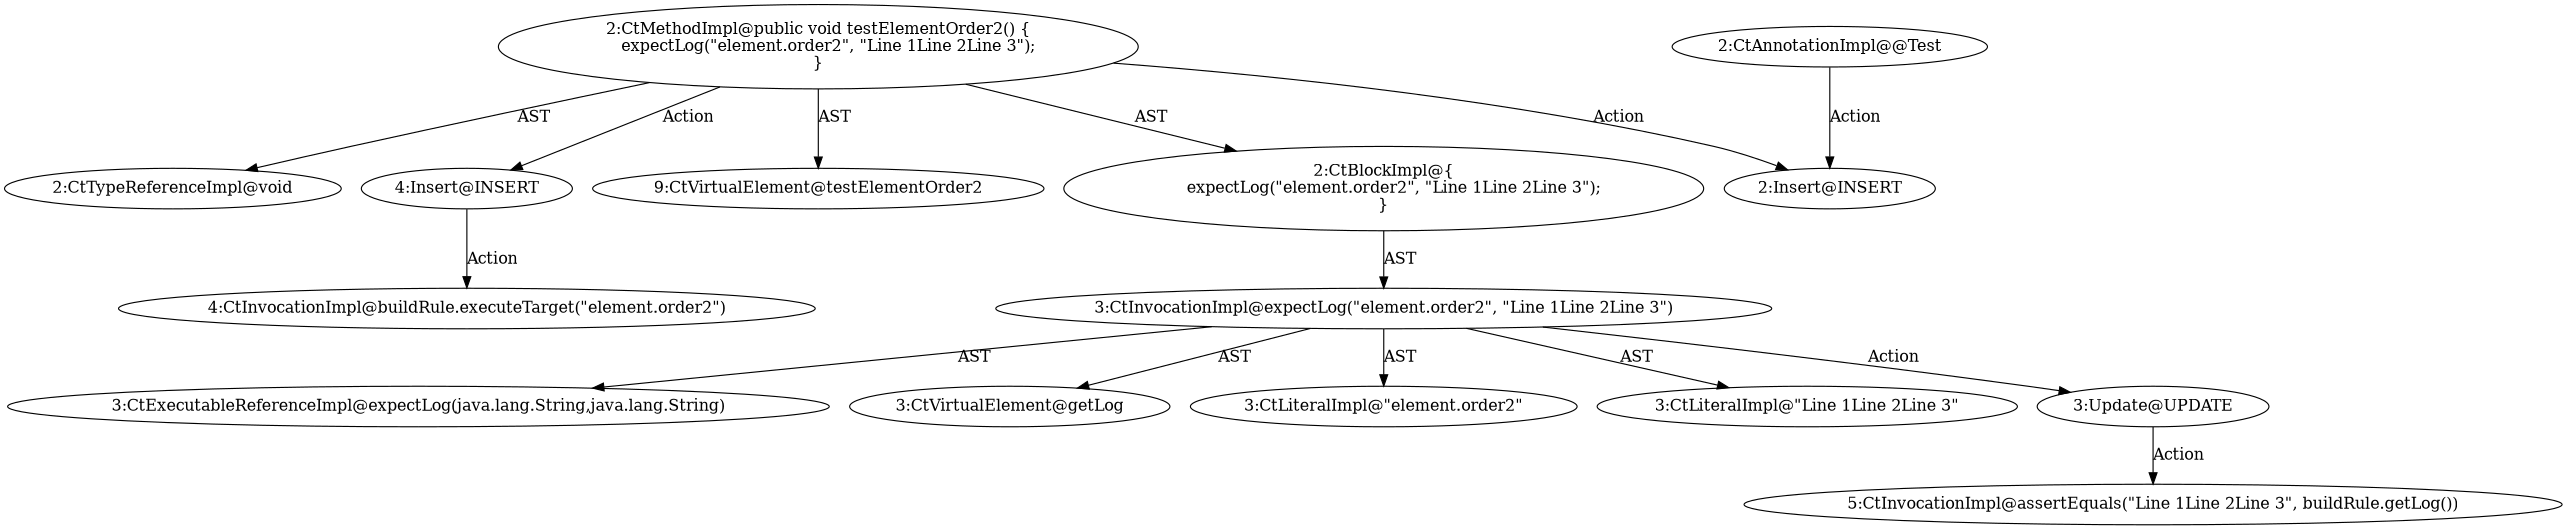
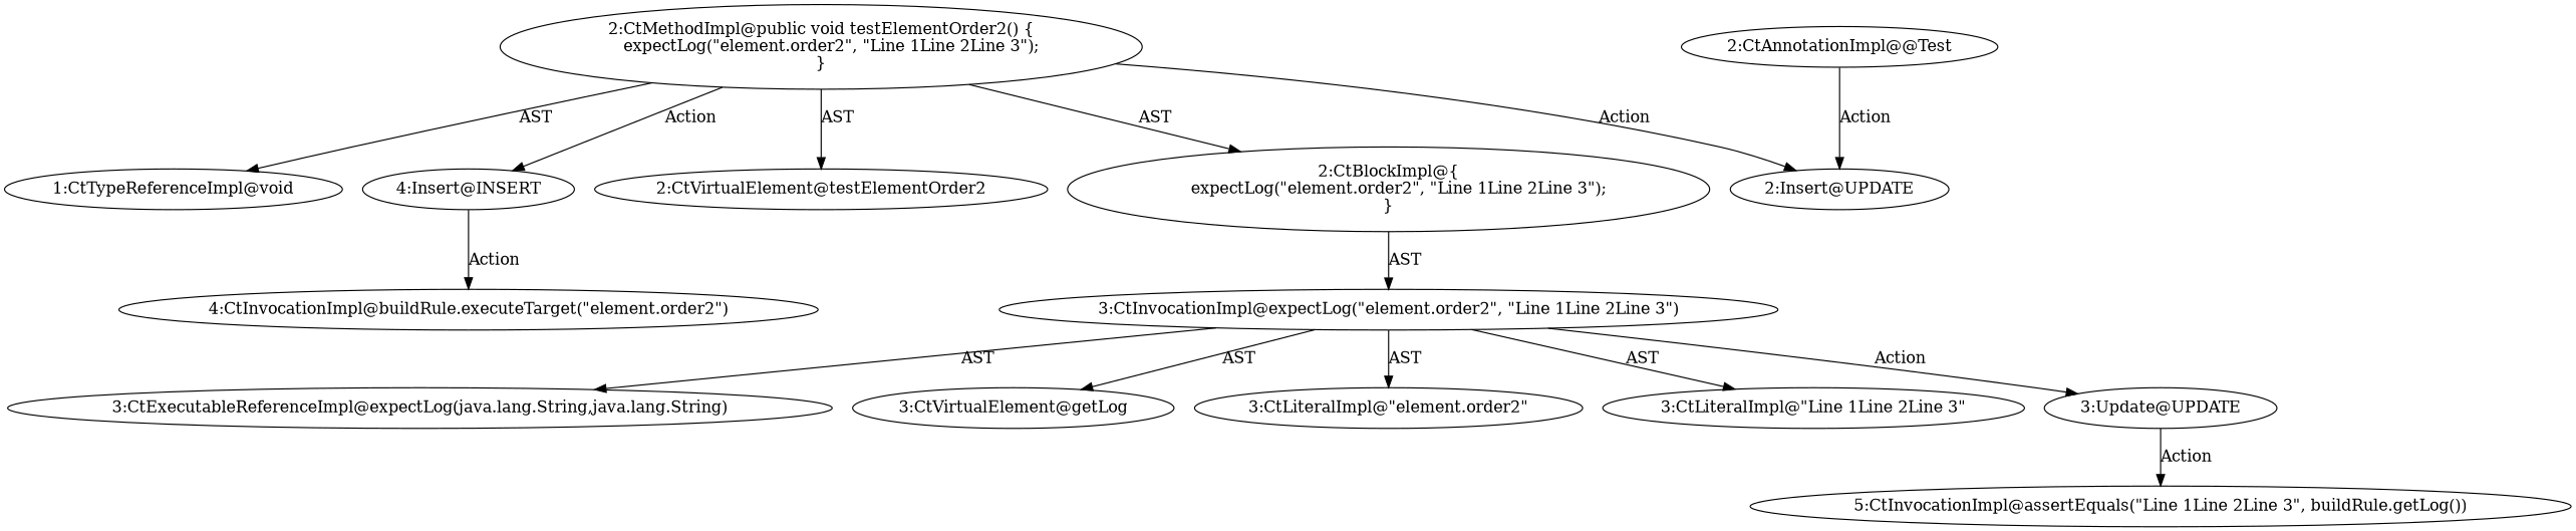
  digraph {
    node [shape=ellipse]
-   n1 [label="2:CtTypeReferenceImpl@void"]
-   n2 [label="9:CtVirtualElement@testElementOrder2"]
+   n1 [label="1:CtTypeReferenceImpl@void"]
+   n2 [label="2:CtVirtualElement@testElementOrder2"]
    n3 [label="3:CtExecutableReferenceImpl@expectLog(java.lang.String,java.lang.String)"]
    n4 [label="3:CtVirtualElement@getLog"]
    n5 [label="3:CtLiteralImpl@\"element.order2\""]
    n6 [label="3:CtLiteralImpl@\"Line 1Line 2Line 3\""]
    n7 [label="3:CtInvocationImpl@expectLog(\"element.order2\", \"Line 1Line 2Line 3\")"]
    n8 [label="3:Update@UPDATE"]
    n9 [label="5:CtInvocationImpl@assertEquals(\"Line 1Line 2Line 3\", buildRule.getLog())"]
    n10 [label="2:CtBlockImpl@\{\n    expectLog(\"element.order2\", \"Line 1Line 2Line 3\");\n\}"]
    n11 [label="2:CtMethodImpl@public void testElementOrder2() \{\n    expectLog(\"element.order2\", \"Line 1Line 2Line 3\");\n\}"]
-   n12 [label="2:Insert@INSERT"]
+   n12 [label="2:Insert@UPDATE"]
    n13 [label="4:Insert@INSERT"]
    n14 [label="4:CtInvocationImpl@buildRule.executeTarget(\"element.order2\")"]
    n15 [label="2:CtAnnotationImpl@@Test"]
    n7 -> n3 [label=AST]
    n7 -> n4 [label=AST]
    n7 -> n5 [label=AST]
    n7 -> n6 [label=AST]
    n7 -> n8 [label=Action]
    n8 -> n9 [label=Action]
    n10 -> n7 [label=AST]
    n11 -> n1 [label=AST]
    n11 -> n2 [label=AST]
    n11 -> n10 [label=AST]
    n11 -> n12 [label=Action]
    n11 -> n13 [label=Action]
    n13 -> n14 [label=Action]
    n15 -> n12 [label=Action]
  }
